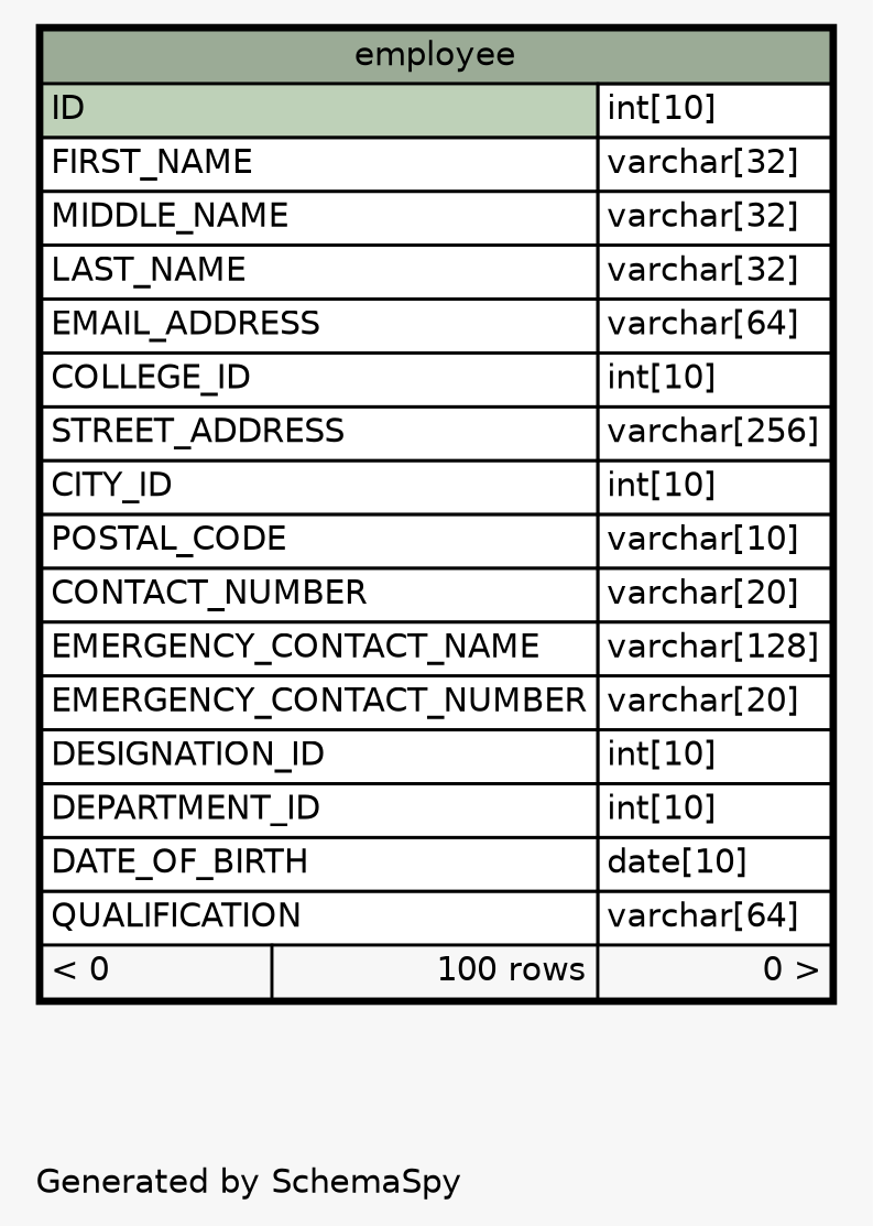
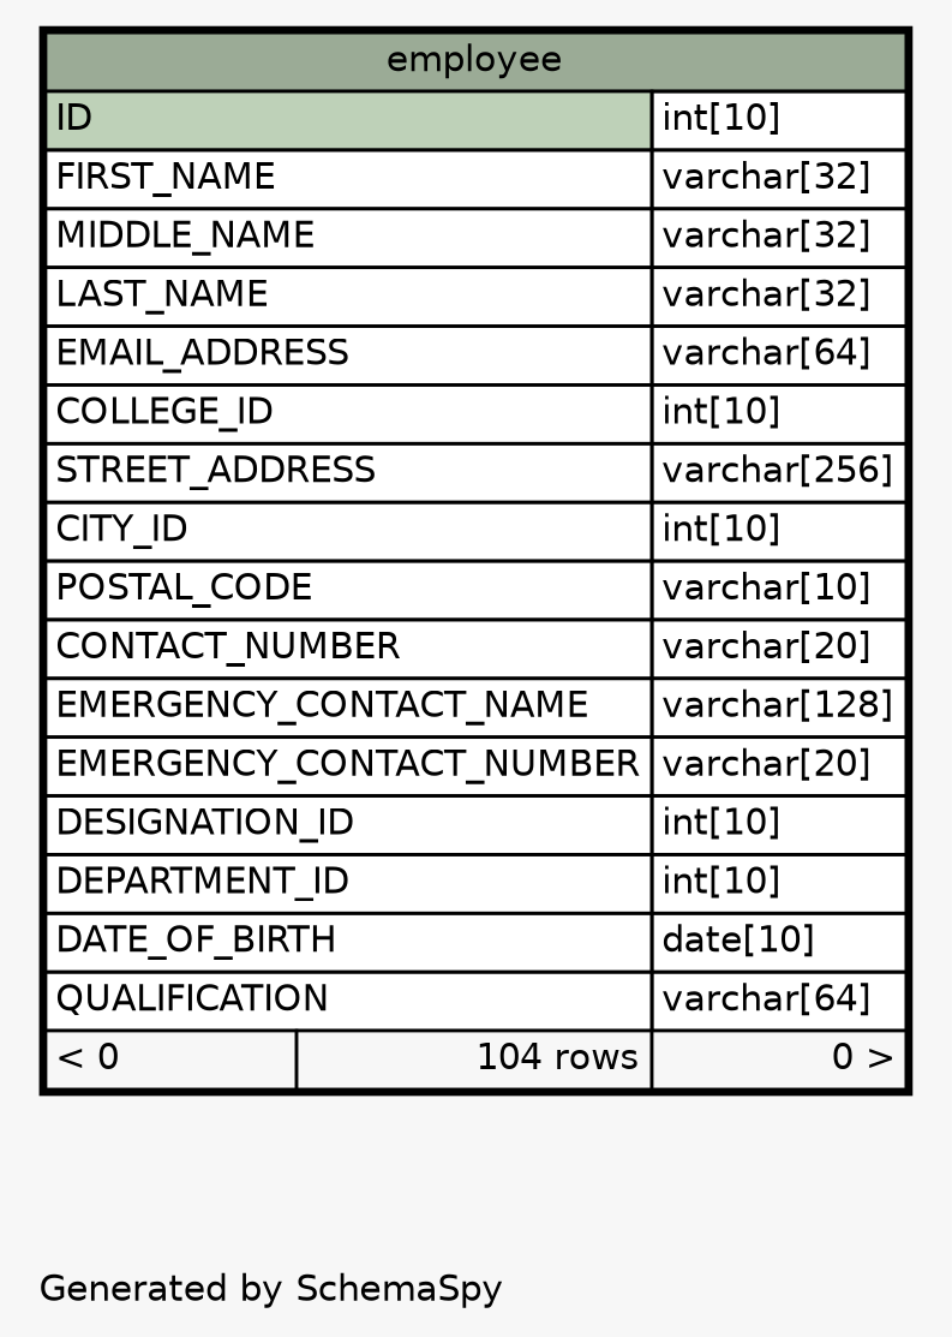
  digraph {
    bgcolor="#f7f7f7"
    fontname=Helvetica
    fontsize=11
    label="\nGenerated by SchemaSpy"
    labeljust=l
    nodesep=0.18
    rankdir=TB
    ranksep=0.46
-   n1 [fontname=Helvetica fontsize=11 label=<     <TABLE BORDER="2" CELLBORDER="1" CELLSPACING="0" BGCOLOR="#ffffff">       <TR><TD COLSPAN="3" BGCOLOR="#9bab96" ALIGN="CENTER">employee</TD></TR>       <TR><TD PORT="ID" COLSPAN="2" BGCOLOR="#bed1b8" ALIGN="LEFT">ID</TD><TD PORT="ID.type" ALIGN="LEFT">int[10]</TD></TR>       <TR><TD PORT="FIRST_NAME" COLSPAN="2" ALIGN="LEFT">FIRST_NAME</TD><TD PORT="FIRST_NAME.type" ALIGN="LEFT">varchar[32]</TD></TR>       <TR><TD PORT="MIDDLE_NAME" COLSPAN="2" ALIGN="LEFT">MIDDLE_NAME</TD><TD PORT="MIDDLE_NAME.type" ALIGN="LEFT">varchar[32]</TD></TR>       <TR><TD PORT="LAST_NAME" COLSPAN="2" ALIGN="LEFT">LAST_NAME</TD><TD PORT="LAST_NAME.type" ALIGN="LEFT">varchar[32]</TD></TR>       <TR><TD PORT="EMAIL_ADDRESS" COLSPAN="2" ALIGN="LEFT">EMAIL_ADDRESS</TD><TD PORT="EMAIL_ADDRESS.type" ALIGN="LEFT">varchar[64]</TD></TR>       <TR><TD PORT="COLLEGE_ID" COLSPAN="2" ALIGN="LEFT">COLLEGE_ID</TD><TD PORT="COLLEGE_ID.type" ALIGN="LEFT">int[10]</TD></TR>       <TR><TD PORT="STREET_ADDRESS" COLSPAN="2" ALIGN="LEFT">STREET_ADDRESS</TD><TD PORT="STREET_ADDRESS.type" ALIGN="LEFT">varchar[256]</TD></TR>       <TR><TD PORT="CITY_ID" COLSPAN="2" ALIGN="LEFT">CITY_ID</TD><TD PORT="CITY_ID.type" ALIGN="LEFT">int[10]</TD></TR>       <TR><TD PORT="POSTAL_CODE" COLSPAN="2" ALIGN="LEFT">POSTAL_CODE</TD><TD PORT="POSTAL_CODE.type" ALIGN="LEFT">varchar[10]</TD></TR>       <TR><TD PORT="CONTACT_NUMBER" COLSPAN="2" ALIGN="LEFT">CONTACT_NUMBER</TD><TD PORT="CONTACT_NUMBER.type" ALIGN="LEFT">varchar[20]</TD></TR>       <TR><TD PORT="EMERGENCY_CONTACT_NAME" COLSPAN="2" ALIGN="LEFT">EMERGENCY_CONTACT_NAME</TD><TD PORT="EMERGENCY_CONTACT_NAME.type" ALIGN="LEFT">varchar[128]</TD></TR>       <TR><TD PORT="EMERGENCY_CONTACT_NUMBER" COLSPAN="2" ALIGN="LEFT">EMERGENCY_CONTACT_NUMBER</TD><TD PORT="EMERGENCY_CONTACT_NUMBER.type" ALIGN="LEFT">varchar[20]</TD></TR>       <TR><TD PORT="DESIGNATION_ID" COLSPAN="2" ALIGN="LEFT">DESIGNATION_ID</TD><TD PORT="DESIGNATION_ID.type" ALIGN="LEFT">int[10]</TD></TR>       <TR><TD PORT="DEPARTMENT_ID" COLSPAN="2" ALIGN="LEFT">DEPARTMENT_ID</TD><TD PORT="DEPARTMENT_ID.type" ALIGN="LEFT">int[10]</TD></TR>       <TR><TD PORT="DATE_OF_BIRTH" COLSPAN="2" ALIGN="LEFT">DATE_OF_BIRTH</TD><TD PORT="DATE_OF_BIRTH.type" ALIGN="LEFT">date[10]</TD></TR>       <TR><TD PORT="QUALIFICATION" COLSPAN="2" ALIGN="LEFT">QUALIFICATION</TD><TD PORT="QUALIFICATION.type" ALIGN="LEFT">varchar[64]</TD></TR>       <TR><TD ALIGN="LEFT" BGCOLOR="#f7f7f7">&lt; 0</TD><TD ALIGN="RIGHT" BGCOLOR="#f7f7f7">100 rows</TD><TD ALIGN="RIGHT" BGCOLOR="#f7f7f7">0 &gt;</TD></TR>     </TABLE>> shape=plaintext]
+   n1 [fontname=Helvetica fontsize=11 label=<     <TABLE BORDER="2" CELLBORDER="1" CELLSPACING="0" BGCOLOR="#ffffff">       <TR><TD COLSPAN="3" BGCOLOR="#9bab96" ALIGN="CENTER">employee</TD></TR>       <TR><TD PORT="ID" COLSPAN="2" BGCOLOR="#bed1b8" ALIGN="LEFT">ID</TD><TD PORT="ID.type" ALIGN="LEFT">int[10]</TD></TR>       <TR><TD PORT="FIRST_NAME" COLSPAN="2" ALIGN="LEFT">FIRST_NAME</TD><TD PORT="FIRST_NAME.type" ALIGN="LEFT">varchar[32]</TD></TR>       <TR><TD PORT="MIDDLE_NAME" COLSPAN="2" ALIGN="LEFT">MIDDLE_NAME</TD><TD PORT="MIDDLE_NAME.type" ALIGN="LEFT">varchar[32]</TD></TR>       <TR><TD PORT="LAST_NAME" COLSPAN="2" ALIGN="LEFT">LAST_NAME</TD><TD PORT="LAST_NAME.type" ALIGN="LEFT">varchar[32]</TD></TR>       <TR><TD PORT="EMAIL_ADDRESS" COLSPAN="2" ALIGN="LEFT">EMAIL_ADDRESS</TD><TD PORT="EMAIL_ADDRESS.type" ALIGN="LEFT">varchar[64]</TD></TR>       <TR><TD PORT="COLLEGE_ID" COLSPAN="2" ALIGN="LEFT">COLLEGE_ID</TD><TD PORT="COLLEGE_ID.type" ALIGN="LEFT">int[10]</TD></TR>       <TR><TD PORT="STREET_ADDRESS" COLSPAN="2" ALIGN="LEFT">STREET_ADDRESS</TD><TD PORT="STREET_ADDRESS.type" ALIGN="LEFT">varchar[256]</TD></TR>       <TR><TD PORT="CITY_ID" COLSPAN="2" ALIGN="LEFT">CITY_ID</TD><TD PORT="CITY_ID.type" ALIGN="LEFT">int[10]</TD></TR>       <TR><TD PORT="POSTAL_CODE" COLSPAN="2" ALIGN="LEFT">POSTAL_CODE</TD><TD PORT="POSTAL_CODE.type" ALIGN="LEFT">varchar[10]</TD></TR>       <TR><TD PORT="CONTACT_NUMBER" COLSPAN="2" ALIGN="LEFT">CONTACT_NUMBER</TD><TD PORT="CONTACT_NUMBER.type" ALIGN="LEFT">varchar[20]</TD></TR>       <TR><TD PORT="EMERGENCY_CONTACT_NAME" COLSPAN="2" ALIGN="LEFT">EMERGENCY_CONTACT_NAME</TD><TD PORT="EMERGENCY_CONTACT_NAME.type" ALIGN="LEFT">varchar[128]</TD></TR>       <TR><TD PORT="EMERGENCY_CONTACT_NUMBER" COLSPAN="2" ALIGN="LEFT">EMERGENCY_CONTACT_NUMBER</TD><TD PORT="EMERGENCY_CONTACT_NUMBER.type" ALIGN="LEFT">varchar[20]</TD></TR>       <TR><TD PORT="DESIGNATION_ID" COLSPAN="2" ALIGN="LEFT">DESIGNATION_ID</TD><TD PORT="DESIGNATION_ID.type" ALIGN="LEFT">int[10]</TD></TR>       <TR><TD PORT="DEPARTMENT_ID" COLSPAN="2" ALIGN="LEFT">DEPARTMENT_ID</TD><TD PORT="DEPARTMENT_ID.type" ALIGN="LEFT">int[10]</TD></TR>       <TR><TD PORT="DATE_OF_BIRTH" COLSPAN="2" ALIGN="LEFT">DATE_OF_BIRTH</TD><TD PORT="DATE_OF_BIRTH.type" ALIGN="LEFT">date[10]</TD></TR>       <TR><TD PORT="QUALIFICATION" COLSPAN="2" ALIGN="LEFT">QUALIFICATION</TD><TD PORT="QUALIFICATION.type" ALIGN="LEFT">varchar[64]</TD></TR>       <TR><TD ALIGN="LEFT" BGCOLOR="#f7f7f7">&lt; 0</TD><TD ALIGN="RIGHT" BGCOLOR="#f7f7f7">104 rows</TD><TD ALIGN="RIGHT" BGCOLOR="#f7f7f7">0 &gt;</TD></TR>     </TABLE>> shape=plaintext]
  }
